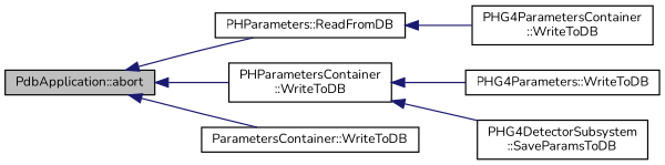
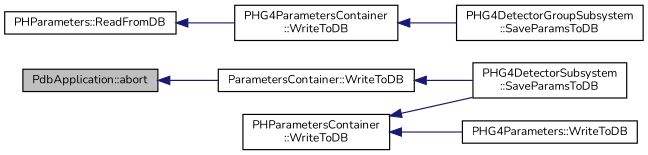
  digraph {
    fontname=Nunito
    rankdir=LR
    node [color=black fontname=Nunito fontsize=10 shape=record]
    edge [color=midnightblue dir=back fontname=Nunito fontsize=10 labelfontname=FreeSans labelfontsize=10 style=solid]
    n1 [fillcolor=grey75 fontcolor=black height=0.2 label="PdbApplication::abort" style=filled width=0.4]
    n2 [height=0.2 label="PHParameters::ReadFromDB" width=0.4]
    n3 [height=0.2 label="PHParametersContainer\l::WriteToDB" width=0.4]
    n4 [height=0.2 label="ParametersContainer::WriteToDB" width=0.4]
    n5 [height=0.2 label="PHG4ParametersContainer\l::WriteToDB" width=0.4]
    n6 [height=0.2 label="PHG4Parameters::WriteToDB" width=0.4]
    n7 [height=0.2 label="PHG4DetectorSubsystem\l::SaveParamsToDB" width=0.4]
-   n1 -> n2
-   n1 -> n3
+   n8 [height=0.2 label="PHG4DetectorGroupSubsystem\l::SaveParamsToDB" width=0.4]
    n1 -> n4
    n2 -> n5
    n3 -> n6
    n3 -> n7
+   n4 -> n7
+   n5 -> n8
  }
